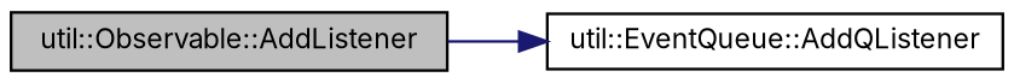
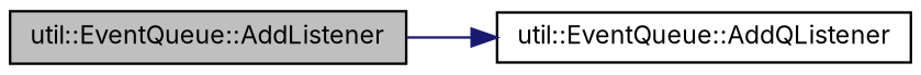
  digraph {
    rankdir=LR
    fontname=Inter
    node [color=black fontname=Inter fontsize=10 shape=record]
-   n1 [fillcolor=grey75 fontcolor=black height=0.2 label="util::Observable::AddListener" style=filled width=0.4]
+   n1 [fillcolor=grey75 fontcolor=black height=0.2 label="util::EventQueue::AddListener" style=filled width=0.4]
    n2 [height=0.2 label="util::EventQueue::AddQListener" width=0.4]
    n1 -> n2 [color=midnightblue fontname=Inter fontsize=10 labelfontname=Helvetica labelfontsize=10 style=solid]
  }
